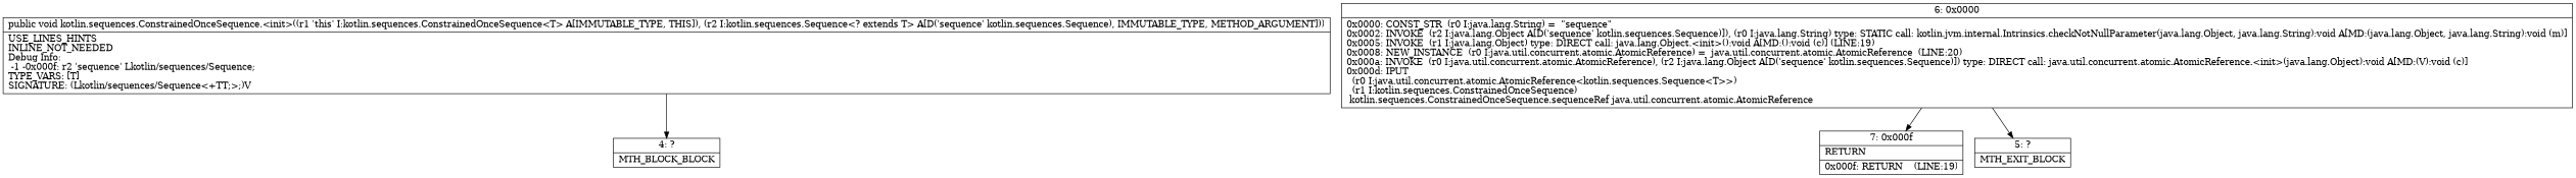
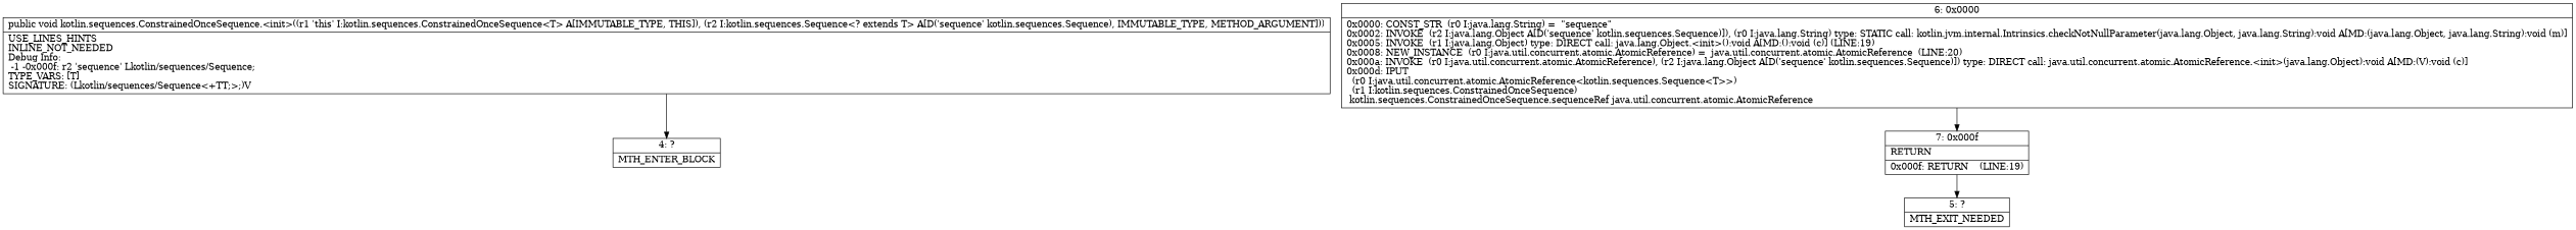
  digraph {
    node [shape=record]
-   n1 [label="{4\:\ ?|MTH_BLOCK_BLOCK\l}"]
+   n1 [label="{4\:\ ?|MTH_ENTER_BLOCK\l}"]
    n2 [label="{6\:\ 0x0000|0x0000: CONST_STR  (r0 I:java.lang.String) =  \"sequence\" \l0x0002: INVOKE  (r2 I:java.lang.Object A[D('sequence' kotlin.sequences.Sequence)]), (r0 I:java.lang.String) type: STATIC call: kotlin.jvm.internal.Intrinsics.checkNotNullParameter(java.lang.Object, java.lang.String):void A[MD:(java.lang.Object, java.lang.String):void (m)]\l0x0005: INVOKE  (r1 I:java.lang.Object) type: DIRECT call: java.lang.Object.\<init\>():void A[MD:():void (c)] (LINE:19)\l0x0008: NEW_INSTANCE  (r0 I:java.util.concurrent.atomic.AtomicReference) =  java.util.concurrent.atomic.AtomicReference  (LINE:20)\l0x000a: INVOKE  (r0 I:java.util.concurrent.atomic.AtomicReference), (r2 I:java.lang.Object A[D('sequence' kotlin.sequences.Sequence)]) type: DIRECT call: java.util.concurrent.atomic.AtomicReference.\<init\>(java.lang.Object):void A[MD:(V):void (c)]\l0x000d: IPUT  \l  (r0 I:java.util.concurrent.atomic.AtomicReference\<kotlin.sequences.Sequence\<T\>\>)\l  (r1 I:kotlin.sequences.ConstrainedOnceSequence)\l kotlin.sequences.ConstrainedOnceSequence.sequenceRef java.util.concurrent.atomic.AtomicReference \l}"]
    n3 [label="{7\:\ 0x000f|RETURN\l|0x000f: RETURN    (LINE:19)\l}"]
-   n4 [label="{5\:\ ?|MTH_EXIT_BLOCK\l}"]
+   n4 [label="{5\:\ ?|MTH_EXIT_NEEDED\l}"]
    n5 [label="{public void kotlin.sequences.ConstrainedOnceSequence.\<init\>((r1 'this' I:kotlin.sequences.ConstrainedOnceSequence\<T\> A[IMMUTABLE_TYPE, THIS]), (r2 I:kotlin.sequences.Sequence\<? extends T\> A[D('sequence' kotlin.sequences.Sequence), IMMUTABLE_TYPE, METHOD_ARGUMENT]))  | USE_LINES_HINTS\lINLINE_NOT_NEEDED\lDebug Info:\l  \-1 \-0x000f: r2 'sequence' Lkotlin\/sequences\/Sequence;\lTYPE_VARS: [T]\lSIGNATURE: (Lkotlin\/sequences\/Sequence\<+TT;\>;)V\l}"]
    n2 -> n3
-   n2 -> n4
+   n3 -> n4
    n5 -> n1
  }
